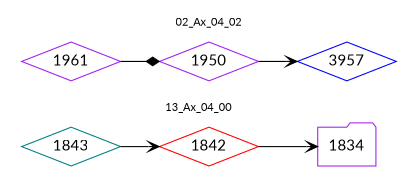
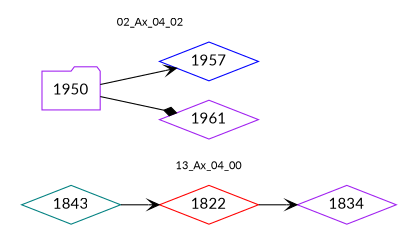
  digraph {
    fontname=Lato
    rankdir=LR
    node [color=purple fontname=Lato shape=diamond]
    edge [arrowhead=vee color=black fontname=Lato]
    n1 [color=teal label=1843]
-   n2 [color=red label=1842]
-   n3 [label=1834 shape=folder]
+   n2 [color=red label=1822]
+   n3 [label=1834]
    n4 [label=1961]
-   n5 [label=1950]
-   n6 [color=blue label=3957]
+   n5 [label=1950 shape=folder]
+   n6 [color=blue label=1957]
    subgraph cluster_1 {
      color=white
      fontsize=10
      label="13_Ax_04_00"
      n1
      n2
      n3
    }
    subgraph cluster_2 {
      color=white
      fontsize=10
      label="02_Ax_04_02"
      n4
      n5
      n6
    }
    n1 -> n2
    n2 -> n3
-   n4 -> n5 [arrowhead=diamond]
+   n5 -> n4 [arrowhead=diamond]
    n5 -> n6
  }
